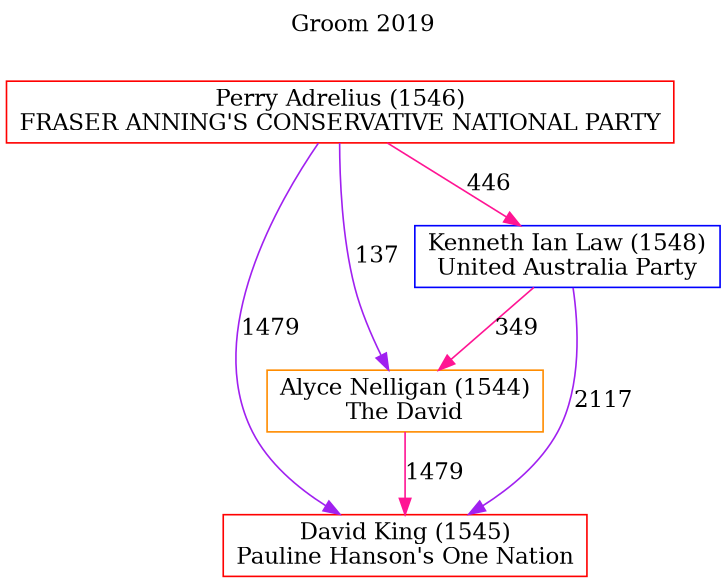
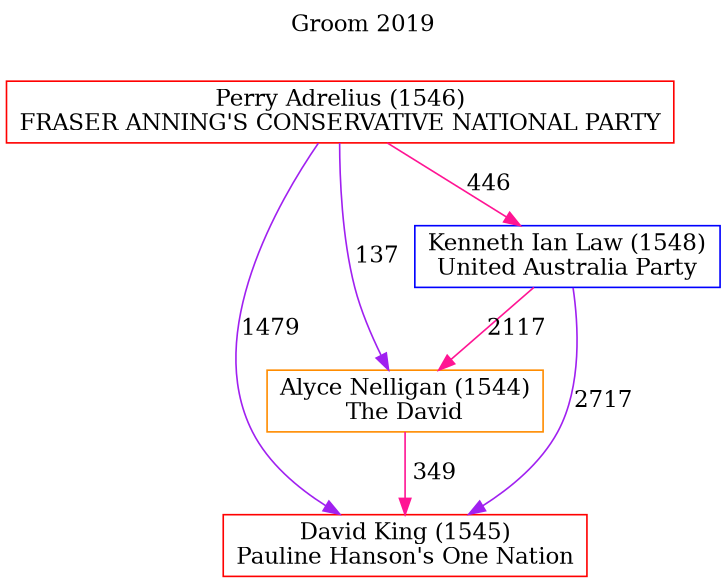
  digraph {
    label="Groom 2019"
    labelloc=t
    mclimit=10
    node [color=red shape=box]
    edge [color=deeppink]
    n1 [label="David King (1545)\nPauline Hanson's One Nation"]
    n2 [color=darkorange label="Alyce Nelligan (1544)\nThe David"]
    n3 [color=blue label="Kenneth Ian Law (1548)\nUnited Australia Party"]
    n4 [label="Perry Adrelius (1546)\nFRASER ANNING'S CONSERVATIVE NATIONAL PARTY"]
-   n2 -> n1 [label=1479]
-   n3 -> n1 [color=purple label=2117]
-   n3 -> n2 [label=349]
+   n2 -> n1 [label=349]
+   n3 -> n1 [color=purple label=2717]
+   n3 -> n2 [label=2117]
    n4 -> n1 [color=purple label=1479]
    n4 -> n2 [color=purple label=137]
    n4 -> n3 [label=446]
  }
